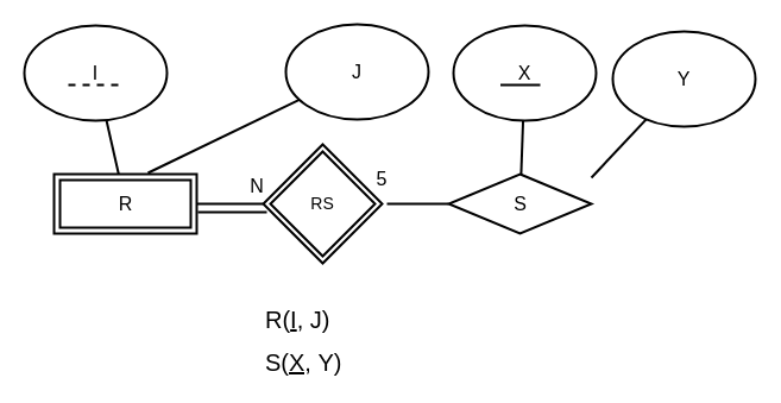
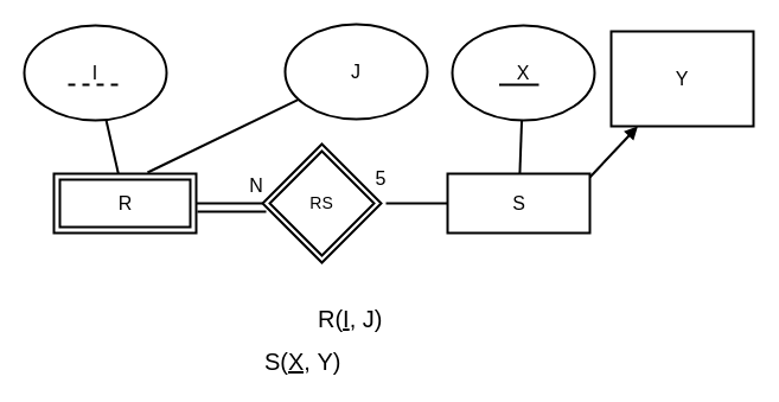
  <mxCell id="0" />
  <mxCell id="1" parent="0" />
  <mxCell id="2" value="R" style="html=1;fillColor=none;fontSize=16;strokeWidth=2;" parent="1" vertex="1"><mxGeometry x="45" y="146" width="120" height="50" as="geometry" /></mxCell>
- <mxCell id="3" value="S" style="rhombus;html=1;fillColor=none;fontSize=16;strokeWidth=2;" parent="1" vertex="1"><mxGeometry x="377" y="146" width="120" height="50" as="geometry" /></mxCell>
+ <mxCell id="3" value="S" style="html=1;fillColor=none;fontSize=16;strokeWidth=2;" parent="1" vertex="1"><mxGeometry x="377" y="146" width="120" height="50" as="geometry" /></mxCell>
  <mxCell id="4" value="" style="endArrow=none;html=1;exitX=1;exitY=0.5;exitDx=0;exitDy=0;endFill=0;strokeWidth=2;" parent="1" source="2" edge="1"><mxGeometry width="50" height="50" relative="1" as="geometry"><mxPoint x="145.656" y="-20.042" as="sourcePoint" /><mxPoint x="221" y="171" as="targetPoint" /></mxGeometry></mxCell>
  <mxCell id="5" value="" style="endArrow=none;html=1;entryX=0;entryY=0.5;entryDx=0;entryDy=0;endFill=0;strokeWidth=2;" parent="1" target="3" edge="1"><mxGeometry width="50" height="50" relative="1" as="geometry"><mxPoint x="325" y="171" as="sourcePoint" /><mxPoint x="231" y="181" as="targetPoint" /></mxGeometry></mxCell>
  <mxCell id="6" value="N" style="text;html=1;strokeColor=none;fillColor=none;align=center;verticalAlign=middle;whiteSpace=wrap;rounded=0;fontSize=16;" parent="1" vertex="1"><mxGeometry x="200.5" y="146" width="30" height="20" as="geometry" /></mxCell>
  <mxCell id="7" value="5" style="text;html=1;strokeColor=none;fillColor=none;align=center;verticalAlign=middle;whiteSpace=wrap;rounded=0;fontSize=16;" parent="1" vertex="1"><mxGeometry x="306" y="140" width="30" height="20" as="geometry" /></mxCell>
  <mxCell id="8" value="" style="endArrow=none;html=1;fontSize=16;exitX=1.008;exitY=0.64;exitDx=0;exitDy=0;exitPerimeter=0;entryX=0.03;entryY=0.57;entryDx=0;entryDy=0;entryPerimeter=0;strokeWidth=2;" parent="1" source="2" edge="1"><mxGeometry width="50" height="50" relative="1" as="geometry"><mxPoint x="45" y="291" as="sourcePoint" /><mxPoint x="224" y="178" as="targetPoint" /></mxGeometry></mxCell>
  <mxCell id="9" value="I" style="ellipse;whiteSpace=wrap;html=1;strokeWidth=2;fillColor=none;fontSize=16;" parent="1" vertex="1"><mxGeometry x="20" y="21" width="120" height="80" as="geometry" /></mxCell>
  <mxCell id="10" value="X" style="ellipse;whiteSpace=wrap;html=1;strokeWidth=2;fillColor=none;fontSize=16;fontStyle=0" parent="1" vertex="1"><mxGeometry x="381" y="21" width="120" height="80" as="geometry" /></mxCell>
  <mxCell id="11" value="" style="endArrow=none;html=1;strokeWidth=2;fontSize=16;" parent="1" source="3" target="10" edge="1"><mxGeometry width="50" height="50" relative="1" as="geometry"><mxPoint x="5" y="291" as="sourcePoint" /><mxPoint x="55" y="241" as="targetPoint" /></mxGeometry></mxCell>
  <mxCell id="12" value="" style="endArrow=none;html=1;strokeWidth=2;fontSize=16;" parent="1" source="2" target="9" edge="1"><mxGeometry width="50" height="50" relative="1" as="geometry"><mxPoint x="467" y="156" as="sourcePoint" /><mxPoint x="506.765" y="106.294" as="targetPoint" /></mxGeometry></mxCell>
  <mxCell id="13" value="RS" style="shape=rhombus;double=1;strokeWidth=2;fontSize=17;perimeter=rhombusPerimeter;whiteSpace=wrap;html=1;align=center;fontSize=14;fillColor=none;" parent="1" vertex="1"><mxGeometry x="221" y="121" width="100" height="100" as="geometry" /></mxCell>
  <mxCell id="14" value="" style="endArrow=none;dashed=1;html=1;strokeWidth=2;fontSize=16;" parent="1" edge="1"><mxGeometry width="50" height="50" relative="1" as="geometry"><mxPoint x="57" y="71" as="sourcePoint" /><mxPoint x="103" y="71" as="targetPoint" /></mxGeometry></mxCell>
  <mxCell id="15" value="" style="endArrow=none;html=1;strokeWidth=2;fontSize=16;" parent="1" edge="1"><mxGeometry width="50" height="50" relative="1" as="geometry"><mxPoint x="420.5" y="71" as="sourcePoint" /><mxPoint x="454" y="71" as="targetPoint" /></mxGeometry></mxCell>
  <mxCell id="16" value="" style="rounded=0;whiteSpace=wrap;html=1;strokeColor=#000000;strokeWidth=2;fillColor=none;gradientColor=none;fontSize=18;" parent="1" vertex="1"><mxGeometry x="50" y="151" width="110" height="40" as="geometry" /></mxCell>
- <mxCell id="17" value="Y" style="ellipse;whiteSpace=wrap;html=1;strokeWidth=2;fillColor=none;fontSize=16;fontStyle=0" parent="1" vertex="1"><mxGeometry x="515" y="26" width="120" height="80" as="geometry" /></mxCell>
- <mxCell id="18" value="" style="endArrow=none;html=1;strokeWidth=2;fontSize=16;exitX=1;exitY=0.06;exitDx=0;exitDy=0;exitPerimeter=0;" parent="1" source="3" target="17" edge="1"><mxGeometry width="50" height="50" relative="1" as="geometry"><mxPoint x="571.909" y="151" as="sourcePoint" /><mxPoint x="189" y="246" as="targetPoint" /></mxGeometry></mxCell>
+ <mxCell id="17" value="Y" style="whiteSpace=wrap;html=1;strokeWidth=2;fillColor=none;fontSize=16;fontStyle=0;rounded=0;" parent="1" vertex="1"><mxGeometry x="515" y="26" width="120" height="80" as="geometry" /></mxCell>
+ <mxCell id="18" value="" style="endArrow=block;html=1;strokeWidth=2;fontSize=16;exitX=1;exitY=0.06;exitDx=0;exitDy=0;exitPerimeter=0;" parent="1" source="3" target="17" edge="1"><mxGeometry width="50" height="50" relative="1" as="geometry"><mxPoint x="571.909" y="151" as="sourcePoint" /><mxPoint x="189" y="246" as="targetPoint" /></mxGeometry></mxCell>
  <mxCell id="19" value="J" style="ellipse;whiteSpace=wrap;html=1;strokeWidth=2;fillColor=none;fontSize=16;" parent="1" vertex="1"><mxGeometry x="240" y="20" width="120" height="80" as="geometry" /></mxCell>
  <mxCell id="20" value="" style="endArrow=none;html=1;strokeWidth=2;fontSize=16;exitX=0.658;exitY=-0.02;exitDx=0;exitDy=0;exitPerimeter=0;" parent="1" source="2" target="19" edge="1"><mxGeometry width="50" height="50" relative="1" as="geometry"><mxPoint x="234.318" y="140" as="sourcePoint" /><mxPoint x="641.765" y="100.294" as="targetPoint" /></mxGeometry></mxCell>
- <mxCell id="21" value="R(&lt;u style=&quot;font-size: 20px&quot;&gt;I&lt;/u&gt;, J)" style="text;html=1;strokeColor=none;fillColor=none;align=left;verticalAlign=middle;whiteSpace=wrap;rounded=0;fontSize=20;" parent="1" vertex="1"><mxGeometry x="221" y="251" width="74" height="33" as="geometry" /></mxCell>
+ <mxCell id="21" value="R(&lt;u style=&quot;font-size: 20px&quot;&gt;I&lt;/u&gt;, J)" style="text;html=1;strokeColor=none;fillColor=none;align=left;verticalAlign=middle;whiteSpace=wrap;rounded=0;fontSize=20;" parent="1" vertex="1"><mxGeometry x="266" y="251" width="74" height="33" as="geometry" /></mxCell>
  <mxCell id="22" value="S(&lt;u&gt;X,&lt;/u&gt;&amp;nbsp;Y)" style="text;html=1;strokeColor=none;fillColor=none;align=left;verticalAlign=middle;whiteSpace=wrap;rounded=0;fontSize=20;" vertex="1" parent="1"><mxGeometry x="221" y="291" width="74" height="26" as="geometry" /></mxCell>
